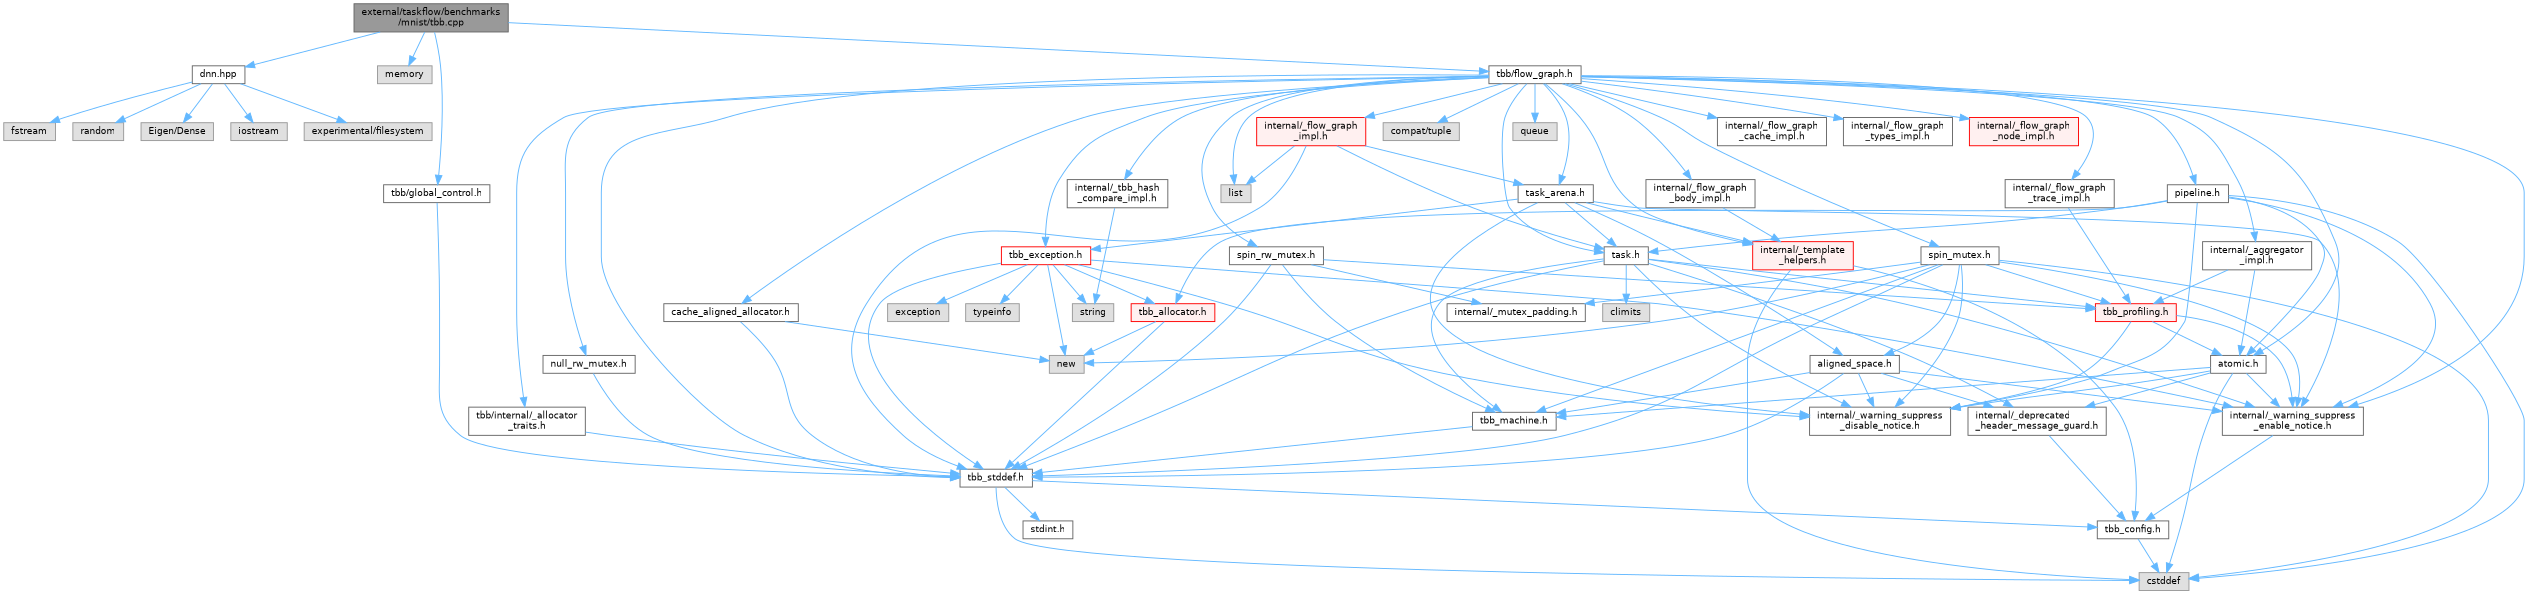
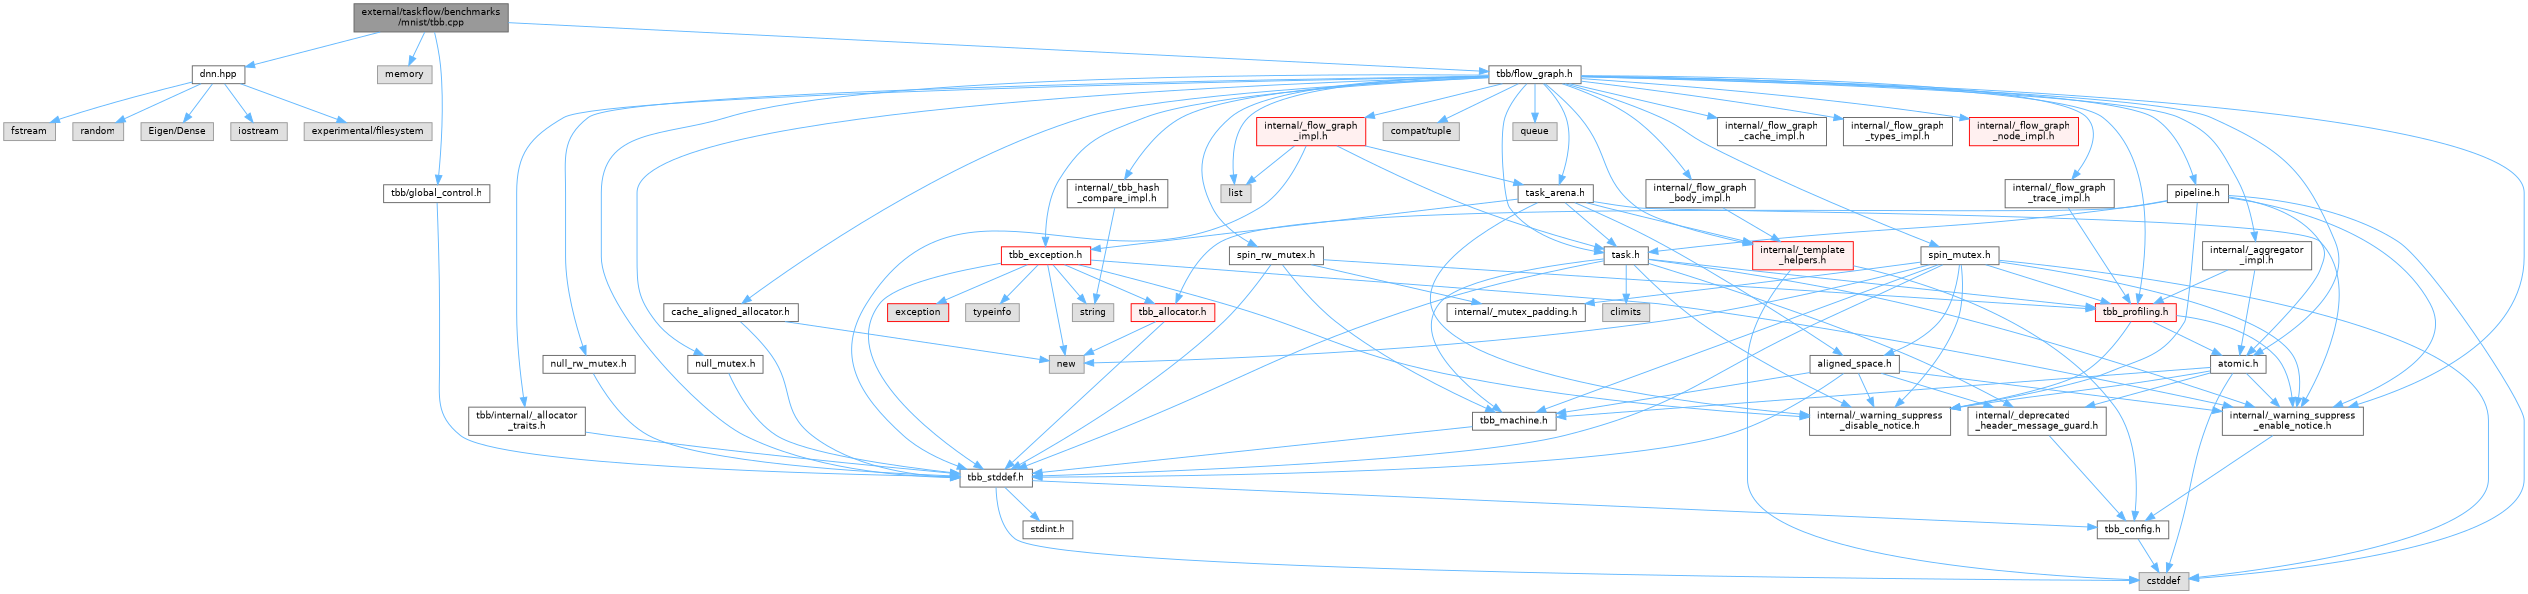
  digraph {
    node [color=grey40 fillcolor=white fontname=Helvetica fontsize=10 shape=box style=filled]
    edge [color=steelblue1 fontname=Helvetica fontsize=10 labelfontname=Helvetica labelfontsize=10 style=solid]
    n1 [color=gray40 fillcolor=grey60 fontcolor=black height=0.2 label="external/taskflow/benchmarks\l/mnist/tbb.cpp" width=0.4]
    n2 [height=0.2 label="dnn.hpp" width=0.4]
    n3 [color=grey60 fillcolor="#E0E0E0" height=0.2 label=memory width=0.4]
    n4 [height=0.2 label="tbb/global_control.h" width=0.4]
    n5 [height=0.2 label="tbb/flow_graph.h" width=0.4]
    n6 [color=grey60 fillcolor="#E0E0E0" height=0.2 label=iostream width=0.4]
    n7 [color=grey60 fillcolor="#E0E0E0" height=0.2 label="experimental/filesystem" width=0.4]
    n8 [color=grey60 fillcolor="#E0E0E0" height=0.2 label=fstream width=0.4]
    n9 [color=grey60 fillcolor="#E0E0E0" height=0.2 label=random width=0.4]
    n10 [color=grey60 fillcolor="#E0E0E0" height=0.2 label="Eigen/Dense" width=0.4]
    n11 [height=0.2 label="tbb_stddef.h" width=0.4]
    n12 [height=0.2 label="internal/_warning_suppress\l_enable_notice.h" width=0.4]
    n13 [height=0.2 label="atomic.h" width=0.4]
    n14 [height=0.2 label="spin_mutex.h" width=0.4]
    n15 [color=red fillcolor="#FFF0F0" height=0.2 label="tbb_profiling.h" width=0.4]
+   n16 [height=0.2 label="null_mutex.h" width=0.4]
    n17 [height=0.2 label="spin_rw_mutex.h" width=0.4]
    n18 [height=0.2 label="null_rw_mutex.h" width=0.4]
    n19 [height=0.2 label="task.h" width=0.4]
    n20 [height=0.2 label="cache_aligned_allocator.h" width=0.4]
    n21 [color=red height=0.2 label="tbb_exception.h" width=0.4]
    n22 [height=0.2 label="pipeline.h" width=0.4]
    n23 [color=red fillcolor="#FFF0F0" height=0.2 label="internal/_template\l_helpers.h" width=0.4]
    n24 [height=0.2 label="internal/_aggregator\l_impl.h" width=0.4]
    n25 [height=0.2 label="tbb/internal/_allocator\l_traits.h" width=0.4]
    n26 [height=0.2 label="task_arena.h" width=0.4]
    n27 [color=grey60 fillcolor="#E0E0E0" height=0.2 label="compat/tuple" width=0.4]
    n28 [color=grey60 fillcolor="#E0E0E0" height=0.2 label=list width=0.4]
    n29 [color=grey60 fillcolor="#E0E0E0" height=0.2 label=queue width=0.4]
    n30 [color=red fillcolor="#FFF0F0" height=0.2 label="internal/_flow_graph\l_impl.h" width=0.4]
    n31 [height=0.2 label="internal/_flow_graph\l_trace_impl.h" width=0.4]
    n32 [height=0.2 label="internal/_tbb_hash\l_compare_impl.h" width=0.4]
    n33 [height=0.2 label="internal/_flow_graph\l_body_impl.h" width=0.4]
    n34 [height=0.2 label="internal/_flow_graph\l_cache_impl.h" width=0.4]
    n35 [height=0.2 label="internal/_flow_graph\l_types_impl.h" width=0.4]
    n36 [color=red fillcolor="#FFF0F0" height=0.2 label="internal/_flow_graph\l_node_impl.h" width=0.4]
    n37 [height=0.2 label="tbb_config.h" width=0.4]
    n38 [color=grey60 fillcolor="#E0E0E0" height=0.2 label=cstddef width=0.4]
    n39 [height=0.2 label="stdint.h" width=0.4]
    n40 [height=0.2 label="internal/_deprecated\l_header_message_guard.h" width=0.4]
    n41 [height=0.2 label="tbb_machine.h" width=0.4]
    n42 [height=0.2 label="internal/_warning_suppress\l_disable_notice.h" width=0.4]
    n43 [color=grey60 fillcolor="#E0E0E0" height=0.2 label=new width=0.4]
    n44 [height=0.2 label="aligned_space.h" width=0.4]
    n45 [height=0.2 label="internal/_mutex_padding.h" width=0.4]
    n46 [color=grey60 fillcolor="#E0E0E0" height=0.2 label=climits width=0.4]
-   n47 [color=grey60 fillcolor="#E0E0E0" height=0.2 label=exception width=0.4]
+   n47 [color=red fillcolor="#E0E0E0" height=0.2 label=exception width=0.4]
    n48 [color=grey60 fillcolor="#E0E0E0" height=0.2 label=string width=0.4]
    n49 [color=red fillcolor="#FFF0F0" height=0.2 label="tbb_allocator.h" width=0.4]
    n50 [color=grey60 fillcolor="#E0E0E0" height=0.2 label=typeinfo width=0.4]
    n1 -> n2
    n1 -> n3
    n1 -> n4
    n1 -> n5
    n2 -> n6
    n2 -> n7
    n2 -> n8
    n2 -> n9
    n2 -> n10
    n4 -> n11
    n5 -> n11
    n5 -> n12
    n5 -> n13
    n5 -> n14
+   n5 -> n15
+   n5 -> n16
    n5 -> n17
    n5 -> n18
    n5 -> n19
    n5 -> n20
    n5 -> n21
    n5 -> n22
    n5 -> n23
    n5 -> n24
    n5 -> n25
    n5 -> n26
    n5 -> n27
    n5 -> n28
    n5 -> n29
    n5 -> n30
    n5 -> n31
    n5 -> n32
    n5 -> n33
    n5 -> n34
    n5 -> n35
    n5 -> n36
    n11 -> n37
    n11 -> n38
    n11 -> n39
    n12 -> n37
    n13 -> n12
    n13 -> n38
    n13 -> n40
    n13 -> n41
    n13 -> n42
    n14 -> n11
    n14 -> n12
    n14 -> n15
    n14 -> n38
    n14 -> n41
    n14 -> n42
    n14 -> n43
    n14 -> n44
    n14 -> n45
    n15 -> n12
    n15 -> n13
    n15 -> n42
+   n16 -> n11
    n17 -> n11
    n17 -> n15
    n17 -> n41
    n17 -> n45
    n18 -> n11
    n19 -> n11
    n19 -> n12
    n19 -> n15
    n19 -> n40
    n19 -> n41
    n19 -> n42
    n19 -> n46
    n20 -> n11
    n20 -> n43
    n21 -> n11
    n21 -> n12
    n21 -> n42
    n21 -> n43
    n21 -> n47
    n21 -> n48
    n21 -> n49
    n21 -> n50
    n22 -> n12
    n22 -> n13
    n22 -> n19
    n22 -> n38
    n22 -> n42
    n22 -> n49
    n23 -> n37
    n23 -> n38
    n24 -> n13
    n24 -> n15
    n25 -> n11
    n26 -> n12
    n26 -> n19
    n26 -> n21
    n26 -> n23
    n26 -> n42
    n26 -> n44
    n30 -> n11
    n30 -> n19
    n30 -> n26
    n30 -> n28
    n31 -> n15
    n32 -> n48
    n33 -> n23
    n37 -> n38
    n40 -> n37
    n41 -> n11
    n44 -> n11
    n44 -> n12
    n44 -> n40
    n44 -> n41
    n44 -> n42
    n49 -> n11
    n49 -> n43
  }
